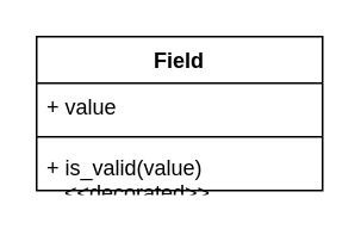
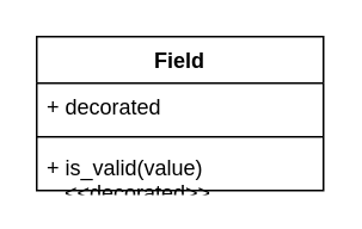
  <mxCell id="0" />
  <mxCell id="1" parent="0" />
  <mxCell id="2" value="Field" style="swimlane;fontStyle=1;align=center;verticalAlign=top;childLayout=stackLayout;horizontal=1;startSize=26;horizontalStack=0;resizeParent=1;resizeParentMax=0;resizeLast=0;collapsible=1;marginBottom=0;whiteSpace=wrap;html=1;" vertex="1" parent="1"><mxGeometry x="20" y="20" width="160" height="86" as="geometry"><mxRectangle x="200" y="170" width="70" height="30" as="alternateBounds" /></mxGeometry></mxCell>
- <mxCell id="3" value="&lt;div&gt;+ value&lt;/div&gt;" style="text;strokeColor=none;fillColor=none;align=left;verticalAlign=top;spacingLeft=4;spacingRight=4;overflow=hidden;rotatable=0;points=[[0,0.5],[1,0.5]];portConstraint=eastwest;whiteSpace=wrap;html=1;" vertex="1" parent="2"><mxGeometry y="26" width="160" height="26" as="geometry" /></mxCell>
+ <mxCell id="3" value="&lt;div&gt;+ decorated&lt;/div&gt;" style="text;strokeColor=none;fillColor=none;align=left;verticalAlign=top;spacingLeft=4;spacingRight=4;overflow=hidden;rotatable=0;points=[[0,0.5],[1,0.5]];portConstraint=eastwest;whiteSpace=wrap;html=1;" vertex="1" parent="2"><mxGeometry y="26" width="160" height="26" as="geometry" /></mxCell>
  <mxCell id="4" value="" style="line;strokeWidth=1;fillColor=none;align=left;verticalAlign=middle;spacingTop=-1;spacingLeft=3;spacingRight=3;rotatable=0;labelPosition=right;points=[];portConstraint=eastwest;strokeColor=inherit;" vertex="1" parent="2"><mxGeometry y="52" width="160" height="8" as="geometry" /></mxCell>
  <mxCell id="5" value="+ is_valid(value)&lt;div&gt;&amp;nbsp; &amp;nbsp;&amp;lt;&amp;lt;decorated&amp;gt;&amp;gt;&lt;/div&gt;&lt;div&gt;+&amp;nbsp;&lt;/div&gt;" style="text;strokeColor=none;fillColor=none;align=left;verticalAlign=top;spacingLeft=4;spacingRight=4;overflow=hidden;rotatable=0;points=[[0,0.5],[1,0.5]];portConstraint=eastwest;whiteSpace=wrap;html=1;" vertex="1" parent="2"><mxGeometry y="60" width="160" height="26" as="geometry" /></mxCell>
